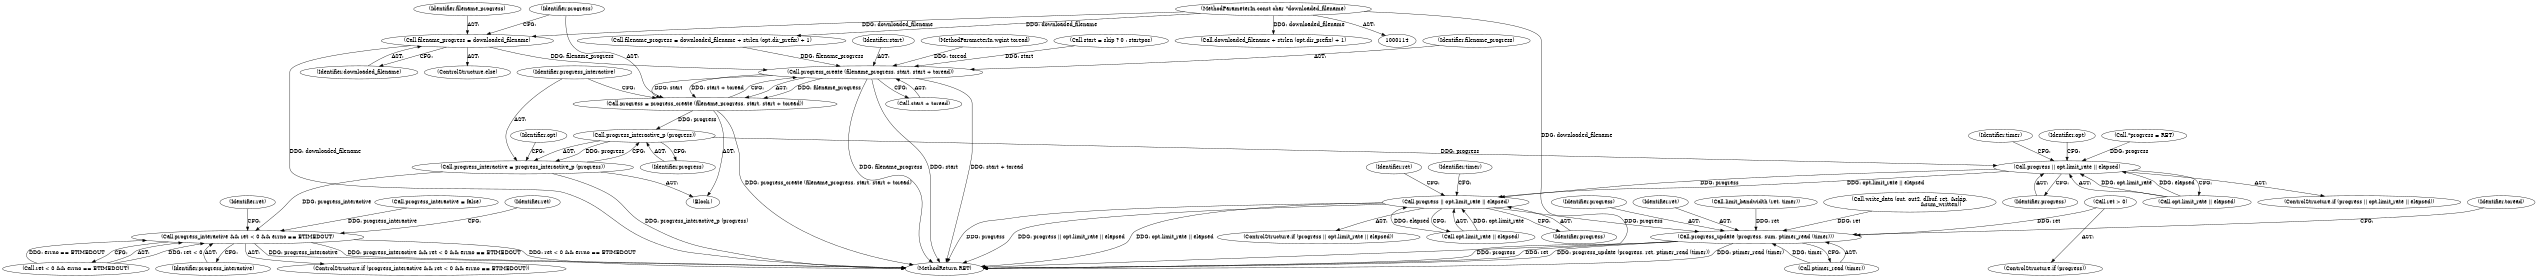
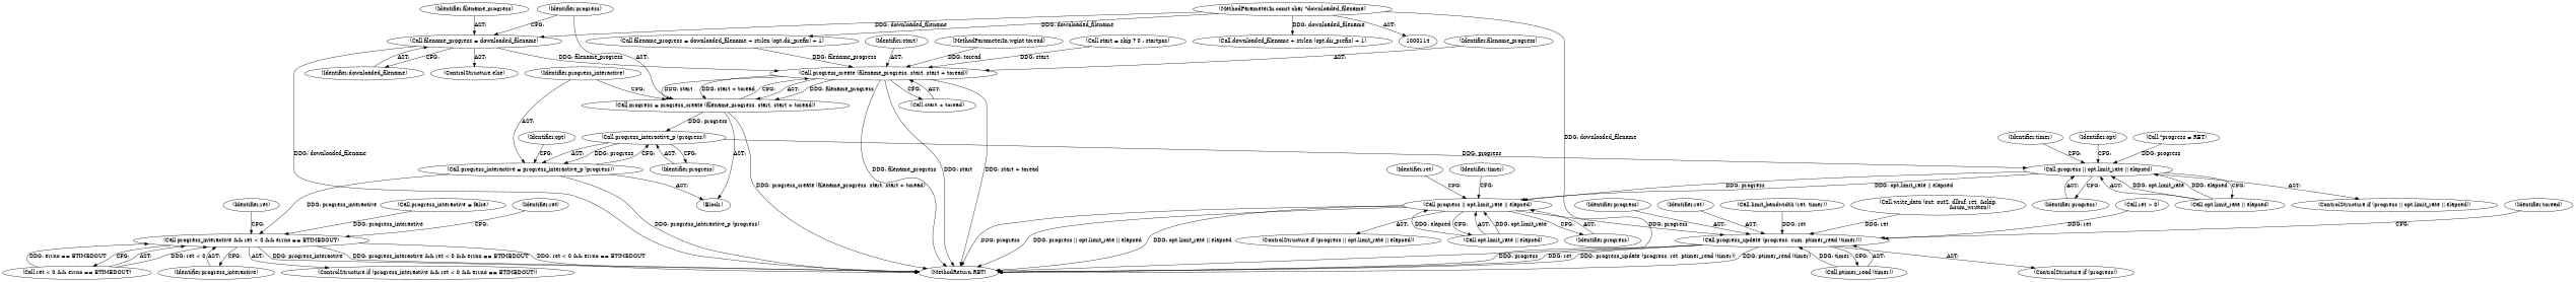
  digraph {
    n1 [label="(Call,filename_progress = downloaded_filename)"]
    n2 [label="(Call,progress_create (filename_progress, start, start + toread))"]
    n3 [label="(Identifier,downloaded_filename)"]
    n4 [label="(ControlStructure,else)"]
    n5 [label="(MethodReturn,RET)"]
    n6 [label="(Call,progress = progress_create (filename_progress, start, start + toread))"]
    n7 [label="(Call,start + toread)"]
    n8 [label="(MethodParameterIn,const char *downloaded_filename)"]
    n9 [label="(Call,downloaded_filename + strlen (opt.dir_prefix) + 1)"]
    n10 [label="(Call,filename_progress = downloaded_filename + strlen (opt.dir_prefix) + 1)"]
    1000114
    n12 [label="(Call,progress_interactive_p (progress))"]
    n13 [label="(Block,)"]
    n14 [label="(Call,progress_interactive = progress_interactive_p (progress))"]
    n15 [label="(Call,progress || opt.limit_rate || elapsed)"]
    n16 [label="(Identifier,progress)"]
    n17 [label="(Call,progress_interactive && ret < 0 && errno == ETIMEDOUT)"]
    n18 [label="(Call,progress || opt.limit_rate || elapsed)"]
    n19 [label="(Identifier,progress)"]
    n20 [label="(Call,opt.limit_rate || elapsed)"]
    n21 [label="(ControlStructure,if (progress || opt.limit_rate || elapsed))"]
    n22 [label="(Call,ret < 0 && errno == ETIMEDOUT)"]
    n23 [label="(Identifier,progress_interactive)"]
    n24 [label="(ControlStructure,if (progress_interactive && ret < 0 && errno == ETIMEDOUT))"]
    n25 [label="(Call,progress_update (progress, sum, ptimer_read (timer)))"]
    n26 [label="(Identifier,progress)"]
    n27 [label="(ControlStructure,if (progress || opt.limit_rate || elapsed))"]
    n28 [label="(Call,opt.limit_rate || elapsed)"]
    n29 [label="(ControlStructure,if (progress))"]
    n30 [label="(Call,ptimer_read (timer))"]
    n31 [label="(Identifier,opt)"]
    n32 [label="(Identifier,progress)"]
    n33 [label="(Call,ret > 0)"]
    n34 [label="(Identifier,start)"]
    n35 [label="(Identifier,progress)"]
    n36 [label="(Identifier,ret)"]
    n37 [label="(MethodParameterIn,wgint toread)"]
    n38 [label="(Call,start = skip ? 0 : startpos)"]
    n39 [label="(Call,limit_bandwidth (ret, timer))"]
    n40 [label="(Call,progress_interactive = false)"]
    n41 [label="(Call,write_data (out, out2, dlbuf, ret, &skip,\n                                      &sum_written))"]
    n42 [label="(Identifier,ret)"]
    n43 [label="(Call,*progress = RET)"]
    n44 [label="(Identifier,filename_progress)"]
    n45 [label="(Identifier,timer)"]
    n46 [label="(Identifier,progress_interactive)"]
    n47 [label="(Identifier,ret)"]
    n48 [label="(Identifier,filename_progress)"]
    n49 [label="(Identifier,timer)"]
    n50 [label="(Identifier,toread)"]
    n51 [label="(Identifier,ret)"]
    n52 [label="(Identifier,opt)"]
    n1 -> n2 [label="DDG: filename_progress"]
    n1 -> n3 [label="CFG: "]
    n1 -> n4 [label="AST: "]
    n1 -> n5 [label="DDG: downloaded_filename"]
    n2 -> n5 [label="DDG: filename_progress"]
    n2 -> n5 [label="DDG: start"]
    n2 -> n5 [label="DDG: start + toread"]
    n2 -> n6 [label="AST: "]
    n2 -> n6 [label="DDG: filename_progress"]
    n2 -> n6 [label="DDG: start"]
    n2 -> n6 [label="DDG: start + toread"]
    n2 -> n7 [label="CFG: "]
    n3 -> n1 [label="AST: "]
    n6 -> n2 [label="CFG: "]
    n6 -> n5 [label="DDG: progress_create (filename_progress, start, start + toread)"]
    n6 -> n12 [label="DDG: progress"]
    n6 -> n13 [label="AST: "]
    n7 -> n2 [label="AST: "]
    n8 -> n1 [label="DDG: downloaded_filename"]
    n8 -> n5 [label="DDG: downloaded_filename"]
    n8 -> n9 [label="DDG: downloaded_filename"]
    n8 -> n10 [label="DDG: downloaded_filename"]
    n8 -> 1000114 [label="AST: "]
    n10 -> n2 [label="DDG: filename_progress"]
    n12 -> n14 [label="AST: "]
    n12 -> n14 [label="DDG: progress"]
    n12 -> n15 [label="DDG: progress"]
    n12 -> n16 [label="CFG: "]
    n14 -> n5 [label="DDG: progress_interactive_p (progress)"]
    n14 -> n12 [label="CFG: "]
    n14 -> n13 [label="AST: "]
    n14 -> n17 [label="DDG: progress_interactive"]
    n15 -> n18 [label="DDG: progress"]
    n15 -> n18 [label="DDG: opt.limit_rate || elapsed"]
    n15 -> n19 [label="CFG: "]
    n15 -> n20 [label="CFG: "]
    n15 -> n21 [label="AST: "]
    n16 -> n12 [label="AST: "]
    n17 -> n5 [label="DDG: progress_interactive && ret < 0 && errno == ETIMEDOUT"]
    n17 -> n5 [label="DDG: ret < 0 && errno == ETIMEDOUT"]
    n17 -> n5 [label="DDG: progress_interactive"]
    n17 -> n22 [label="CFG: "]
    n17 -> n23 [label="CFG: "]
    n17 -> n24 [label="AST: "]
    n18 -> n5 [label="DDG: progress"]
    n18 -> n5 [label="DDG: progress || opt.limit_rate || elapsed"]
    n18 -> n5 [label="DDG: opt.limit_rate || elapsed"]
    n18 -> n25 [label="DDG: progress"]
    n18 -> n26 [label="CFG: "]
    n18 -> n27 [label="AST: "]
    n18 -> n28 [label="CFG: "]
    n19 -> n15 [label="AST: "]
    n20 -> n15 [label="AST: "]
    n20 -> n15 [label="DDG: opt.limit_rate"]
    n20 -> n15 [label="DDG: elapsed"]
    n22 -> n17 [label="AST: "]
    n22 -> n17 [label="DDG: ret < 0"]
    n22 -> n17 [label="DDG: errno == ETIMEDOUT"]
    n23 -> n17 [label="AST: "]
    n25 -> n5 [label="DDG: ret"]
    n25 -> n5 [label="DDG: progress_update (progress, ret, ptimer_read (timer))"]
    n25 -> n5 [label="DDG: ptimer_read (timer)"]
    n25 -> n5 [label="DDG: progress"]
-   n33 -> n29 [label="AST: "]
+   n25 -> n29 [label="AST: "]
    n25 -> n30 [label="CFG: "]
    n26 -> n18 [label="AST: "]
    n28 -> n18 [label="AST: "]
    n28 -> n18 [label="DDG: opt.limit_rate"]
    n28 -> n18 [label="DDG: elapsed"]
    n30 -> n25 [label="AST: "]
    n30 -> n25 [label="DDG: timer"]
    n31 -> n14 [label="CFG: "]
    n32 -> n25 [label="AST: "]
    n33 -> n25 [label="DDG: ret"]
    n34 -> n2 [label="AST: "]
    n35 -> n1 [label="CFG: "]
    n35 -> n6 [label="AST: "]
    n36 -> n25 [label="AST: "]
    n37 -> n2 [label="DDG: toread"]
    n38 -> n2 [label="DDG: start"]
    n39 -> n25 [label="DDG: ret"]
    n40 -> n17 [label="DDG: progress_interactive"]
    n41 -> n25 [label="DDG: ret"]
    n42 -> n18 [label="CFG: "]
    n43 -> n15 [label="DDG: progress"]
    n44 -> n1 [label="AST: "]
    n45 -> n15 [label="CFG: "]
    n46 -> n6 [label="CFG: "]
    n46 -> n14 [label="AST: "]
    n47 -> n17 [label="CFG: "]
    n48 -> n2 [label="AST: "]
    n49 -> n18 [label="CFG: "]
    n50 -> n25 [label="CFG: "]
    n51 -> n17 [label="CFG: "]
    n52 -> n15 [label="CFG: "]
  }
